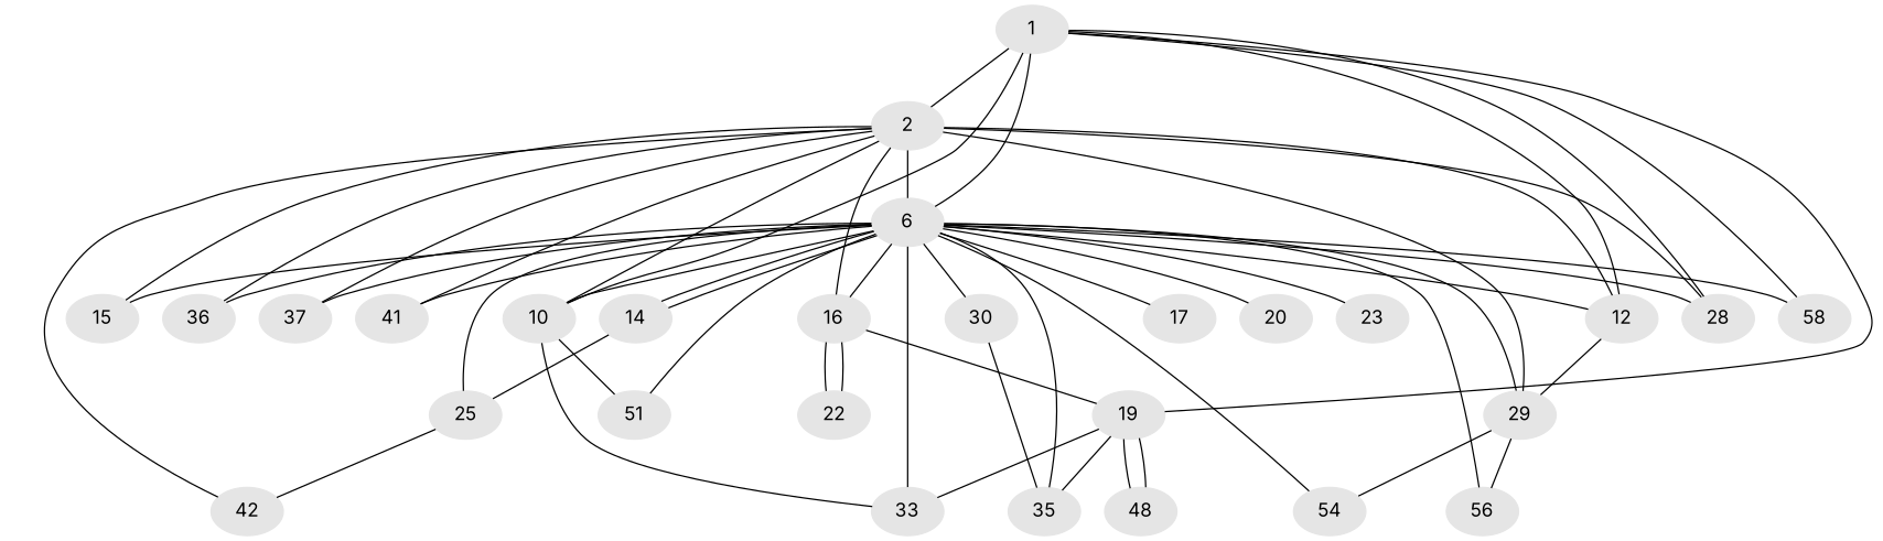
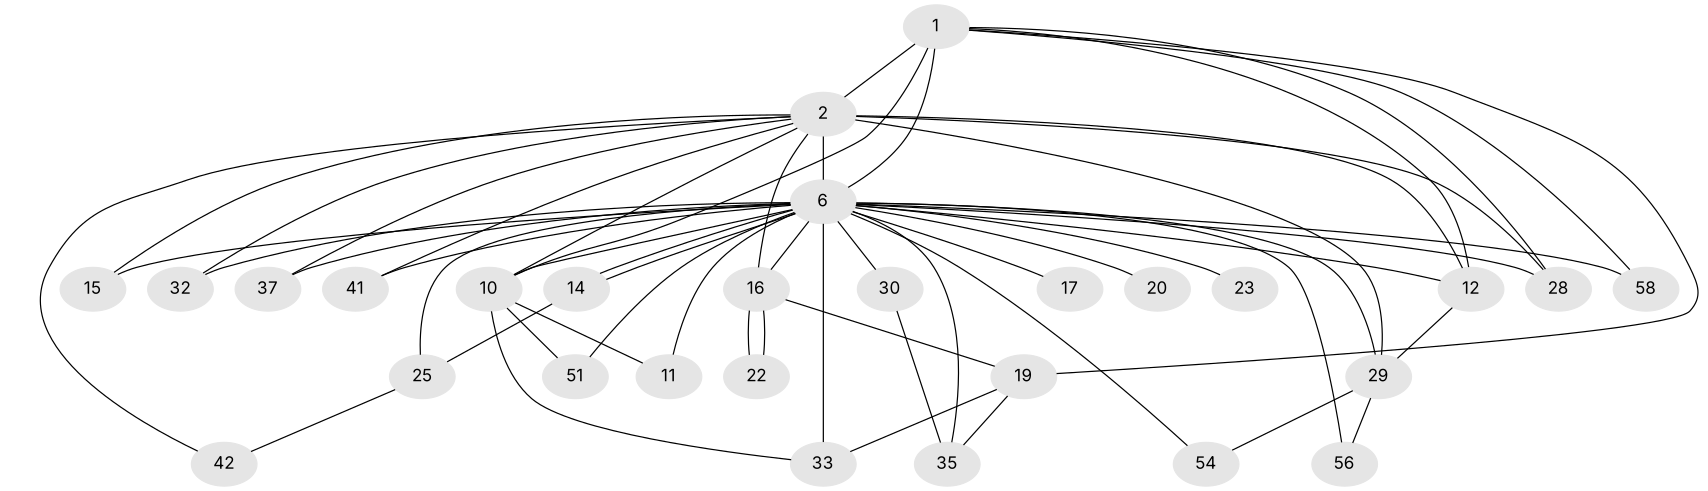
  graph {
    fontname=Inter
    node [color=gray90 fontname=Inter style=filled]
    edge [fontname=Inter]
    2 [super="+53+5+4+3"]
    6 [super="+13+36+55+50+7+21+34"]
    10
    12
    28 [super="+57"]
    15
    16
    29 [super="+44"]
-   32 [label=36]
+   32
    37
    41
    42
    1
    58
    19
+   11 [super="+24"]
    14
    17
    20
    23 [super="+27"]
    25
    30
    33 [super="+43"]
    35
    51
    54
    56
    22
-   48
    2 -- 6 [weight=20]
    2 -- 10 [weight=5]
    2 -- 12
    2 -- 28
    2 -- 15
    2 -- 16
    2 -- 29
    2 -- 32
    2 -- 37
    2 -- 41
    2 -- 42
    6 -- 10 [weight=4]
    6 -- 12
    6 -- 28
    6 -- 15
    6 -- 16 [weight=2]
    6 -- 29 [weight=2]
    6 -- 32
    6 -- 37
    6 -- 41
    6 -- 58
+   6 -- 11 [weight=2]
    6 -- 14
    6 -- 14
    6 -- 17 [weight=2]
    6 -- 20 [weight=3]
    6 -- 23 [weight=3]
    6 -- 25
    6 -- 30 [weight=2]
    6 -- 33
    6 -- 35 [weight=2]
    6 -- 51
    6 -- 54
    6 -- 56
+   10 -- 11
    10 -- 33
    10 -- 51
    12 -- 29
    16 -- 19
    16 -- 22
    16 -- 22
    29 -- 54
    29 -- 56
    1 -- 2 [weight=4]
    1 -- 6 [weight=5]
    1 -- 10
    1 -- 12
    1 -- 28
    1 -- 58
    1 -- 19
    19 -- 33
    19 -- 35
-   19 -- 48
-   19 -- 48
    14 -- 25
    25 -- 42
    30 -- 35
  }
